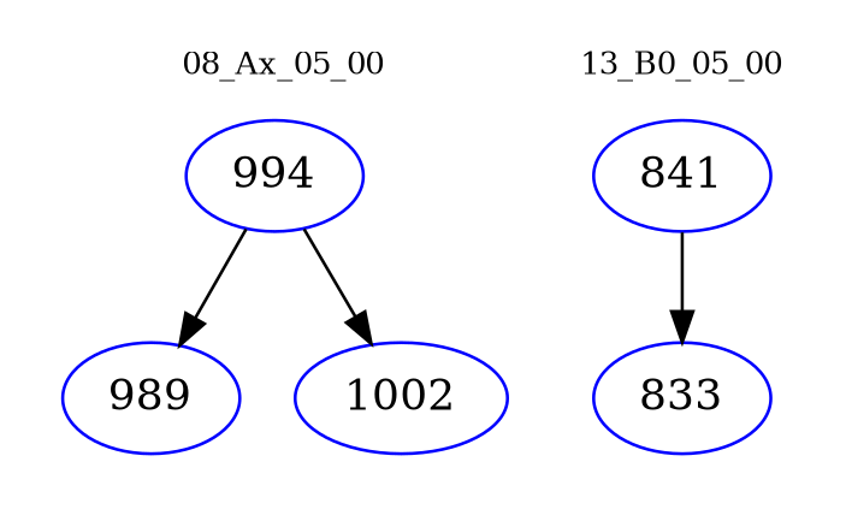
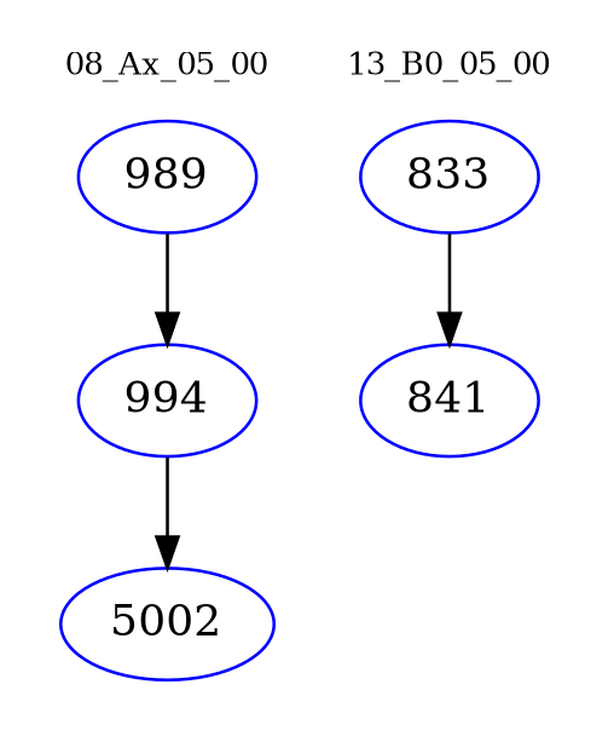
  digraph {
    node [color=blue]
    edge [color=black]
    n1 [label=994]
    n2 [label=989]
-   n3 [label=1002]
+   n3 [label=5002]
    n4 [label=841]
    n5 [label=833]
    subgraph cluster_1 {
      color=white
      fontsize=10
      label="08_Ax_05_00"
      n1
      n2
      n3
    }
    subgraph cluster_2 {
      color=white
      fontsize=10
      label="13_B0_05_00"
      n4
      n5
    }
-   n1 -> n2
+   n2 -> n1
    n1 -> n3
-   n4 -> n5
+   n5 -> n4
  }
